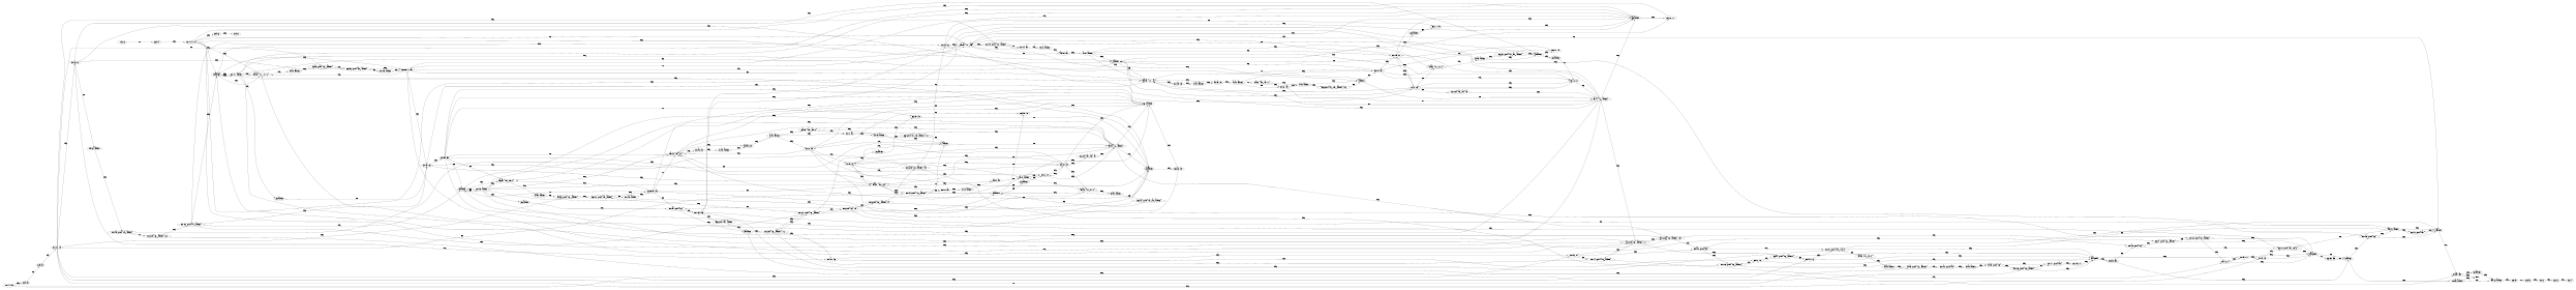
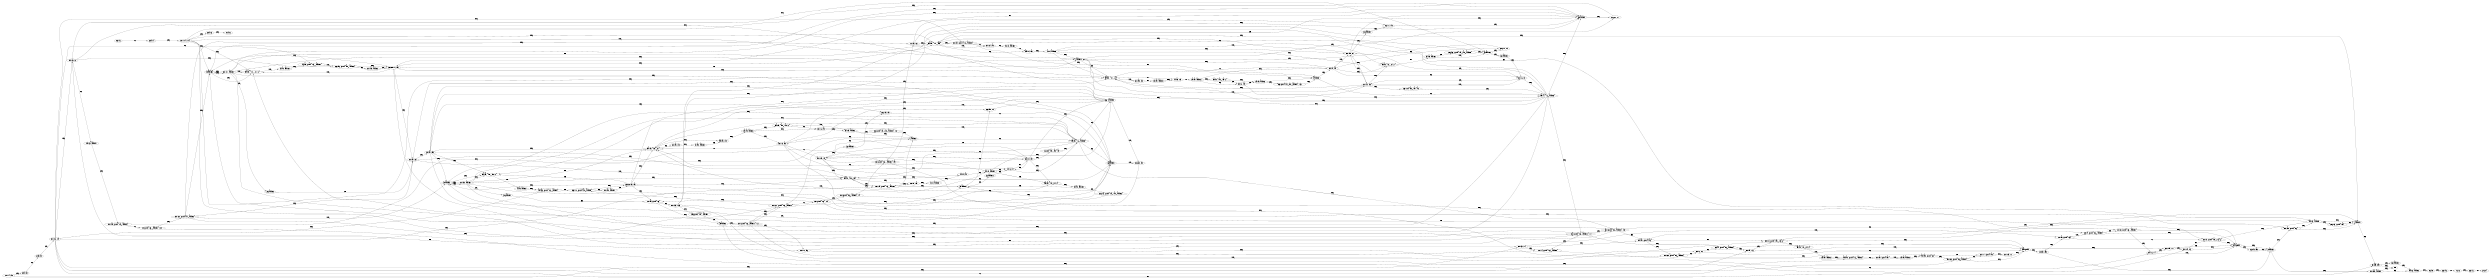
  digraph {
    rankdir=LR
-   n1 [label="push r15"]
+   n1 [label="nop r15"]
    n2 [label="push r14"]
    n3 [label="xor r11d , r11d"]
    n4 [label="push r13"]
    n5 [label="jle address"]
    n6 [label="lea rax , [ r11 + r11 * 2 ]"]
    n7 [label="lea rax , [ r11 + rdx ]"]
    n8 [label="jl address"]
    n9 [label="lea rdx , [ r11 + rsi ]"]
    n10 [label="jge address"]
    n11 [label="mov qword [ rsp + address ] , r11"]
    n12 [label="push r12"]
    n13 [label="mov r11 , address"]
    n14 [label="shl rax , address"]
    n15 [label="mov rdi , qword [ r13 + address ]"]
    n16 [label="mov rsi , rax"]
    n17 [label="add rsi , rax"]
    n18 [label="cmp rcx , r11"]
    n19 [label="mov rax , rdx"]
    n20 [label="add rax , rdx"]
    n21 [label="mov qword [ rsp + address ] , rbx"]
    n22 [label="mov r9 , qword [ rsp + address ]"]
    n23 [label="mov r14 , rdx"]
    n24 [label="push rbp"]
    n25 [label="mov rbp , r14"]
    n26 [label="push rbx"]
    n27 [label="mov r14 , qword [ rsp + address ]"]
    n28 [label="mov rax , qword [ rbp ]"]
    n29 [label="mov rax , qword [ rbp ]"]
    n30 [label="mov r13 , rdi"]
    n31 [label="mov rbp , r8"]
    n32 [label="add rax , qword [ r13 + address ]"]
    n33 [label="mov rdi , qword [ r13 + address ]"]
    n34 [label="add rax , qword [ r13 + address ]"]
    n35 [label="mov rdi , r13"]
    n36 [label="add rax , qword [ r13 + address ]"]
    n37 [label="mov rdi , r13"]
    n38 [label="sub rsp , address"]
    n39 [label="jle address"]
    n40 [label="cmp rbp , qword [ rax + address ]"]
    n41 [label="jl address"]
    n42 [label="mov r12 , rbp"]
    n43 [label="jle address"]
    n44 [label="jl address"]
    n45 [label="mov rsi , rax"]
    n46 [label="cmp r12 , qword [ rax + address ]"]
    n47 [label="mov rsi , qword [ rax + r15 * 8 ]"]
    n48 [label="call symbol"]
    n49 [label="mov rax , qword [ rax ]"]
    n50 [label="mov rsi , qword [ rax + r15 * 8 ]"]
    n51 [label="call symbol"]
    n52 [label="mov rax , qword [ rdi + address ]"]
    n53 [label="cmp r11 , rsi"]
    n54 [label="jmp address"]
    n55 [label="mov rax , address"]
    n56 [label="cmovne r11 , rax"]
    n57 [label="lea r11 , [ r8 + address ]"]
    n58 [label="mov rsi , rax"]
    n59 [label="mov r8 , r12"]
    n60 [label="mov qword [ rsp + address ] , rcx"]
    n61 [label="mov qword [ rsp + address ] , rax"]
    n62 [label="mov rcx , qword [ rdi + address ]"]
    n63 [label="mov rcx , qword [ rsp + address ]"]
    n64 [label="mov rdx , rcx"]
    n65 [label="mov rcx , qword [ rsp + address ]"]
    n66 [label="mov r12 , qword [ rsp + address ]"]
    n67 [label="mov rdx , rcx"]
    n68 [label="jle address"]
    n69 [label="mov r11 , qword [ rax ]"]
    n70 [label="mov qword [ rsp ] , rsi"]
    n71 [label="mov qword [ rsp + address ] , r12"]
    n72 [label="cmp r11 , rdx"]
    n73 [label="mov rsi , rdx"]
-   n74 [label="xor ebx , ebx"]
+   n74 [label="xor rax , ebx"]
    n75 [label="lea rax , [ rbx + rdx ]"]
    n76 [label="mov rsi , rdx"]
    n77 [label="jge address"]
    n78 [label="lea rax , [ rbx + rbx * 2 ]"]
    n79 [label="mov rbx , address"]
    n80 [label="mov qword [ rsp + address ] , r9"]
    n81 [label="mov rax , qword [ rsp ]"]
    n82 [label="mov rax , qword [ rsp ]"]
    n83 [label="cmp rbx , rsi"]
    n84 [label="jmp address"]
    n85 [label="mov rax , address"]
    n86 [label="cmovne rbx , rax"]
    n87 [label="lea rbx , [ r8 + address ]"]
    n88 [label="mov rsi , rax"]
    n89 [label="mov rcx , qword [ rsp + address ]"]
    n90 [label="xor r15d , r15d"]
    n91 [label="jle address"]
    n92 [label="add r15 , address"]
    n93 [label="jl address"]
    n94 [label="mov r8 , r14"]
    n95 [label="add rax , qword [ rcx ]"]
    n96 [label="lea rax , [ rsi + rsi * 2 ]"]
    n97 [label="mov r8 , rsi"]
    n98 [label="mov rdx , rsi"]
    n99 [label="nop word [ rax + rax ] , ax"]
    n100 [label="jmp address"]
    n101 [label="shr rsi , address"]
    n102 [label="sar rsi , address"]
    n103 [label="shl rax , address"]
    n104 [label="jmp address"]
    n105 [label="cmp rbp , qword [ rdi + rax + address ]"]
    n106 [label="cmp rbx , rdx"]
    n107 [label="jl address"]
    n108 [label="lea rdx , [ rbx + rsi ]"]
    n109 [label="add rsi , rax"]
    n110 [label="lea rax , [ rsi + rsi * 2 ]"]
    n111 [label="mov r8 , rsi"]
    n112 [label="mov rdx , rsi"]
    n113 [label="nop word [ rax + rax ] , ax"]
    n114 [label="cmp rcx , rbx"]
    n115 [label="shr rax , address"]
    n116 [label="sar rax , address"]
    n117 [label="shl rax , address"]
    n118 [label="mov rax , rdx"]
    n119 [label="add rax , rdx"]
    n120 [label="mov r9 , qword [ rsp + address ]"]
    n121 [label="jmp address"]
    n122 [label="shr rsi , address"]
    n123 [label="sar rsi , address"]
    n124 [label="shl rax , address"]
    n125 [label="jmp address"]
    n126 [label="cmp r12 , qword [ rdi + rax + address ]"]
    n127 [label="lea rdx , [ rax + rax * 2 ]"]
    n128 [label="mov r8 , rax"]
    n129 [label="shl rdx , address"]
    n130 [label="cmp qword [ rdi + rdx + address ] , rbp"]
    n131 [label="cmp qword [ rax ] , address"]
    n132 [label="xor eax , eax"]
    n133 [label="shr rax , address"]
    n134 [label="sar rax , address"]
    n135 [label="cmp r15 , qword [ rax ]"]
    n136 [label="lea rax , [ rsi + rsi * 2 ]"]
    n137 [label="jmp address"]
    n138 [label=retn]
    n139 [label="add rsp , address"]
    n140 [label="pop rbx"]
    n141 [label="pop rbp"]
    n142 [label="mov rdx , r11"]
    n143 [label="lea rdx , [ rax + rax * 2 ]"]
    n144 [label="mov r8 , rax"]
    n145 [label="shl rdx , address"]
    n146 [label="cmp qword [ rdi + rdx + address ] , r12"]
    n147 [label="pop r12"]
    n148 [label="pop r13"]
    n149 [label="pop r14"]
    n150 [label="mov eax , address"]
    n151 [label="mov ebx , eax"]
    n152 [label="shl rax , address"]
    n153 [label="shl rax , address"]
    n154 [label="mov rdx , r11"]
    n155 [label="je address"]
    n156 [label="cmp ebx , eax"]
    n1 -> n2 [label=CFG]
    n2 -> n3 [label=CFG]
    n3 -> n4 [label=CFG]
    n3 -> n5 [label=DFG]
    n3 -> n6 [label=DFG]
    n3 -> n7 [label=DFG]
    n3 -> n8 [label=DFG]
    n3 -> n9 [label=DFG]
    n3 -> n10 [label=DFG]
    n3 -> n11 [label=DFG]
    n4 -> n12 [label=CFG]
    n5 -> n6 [label=CFG]
    n5 -> n13 [label=CFG]
    n6 -> n14 [label=DFG]
    n7 -> n15 [label=CFG]
    n7 -> n16 [label=DFG]
    n7 -> n17 [label=DFG]
    n8 -> n9 [label=CFG]
    n8 -> n18 [label=CFG]
    n9 -> n19 [label=DFG]
    n9 -> n20 [label=DFG]
    n10 -> n7 [label=CFG]
    n10 -> n18 [label=CFG]
    n11 -> n21 [label=CFG]
    n11 -> n22 [label=DFG]
    n13 -> n5 [label=DFG]
    n13 -> n6 [label=DFG]
    n13 -> n7 [label=DFG]
    n13 -> n8 [label=DFG]
    n13 -> n9 [label=DFG]
    n13 -> n10 [label=DFG]
    n13 -> n11 [label=DFG]
    n13 -> n100 [label=CFG]
    n14 -> n32 [label=DFG]
    n15 -> n16 [label=CFG]
    n15 -> n39 [label=DFG]
    n15 -> n41 [label=DFG]
    n16 -> n101 [label=DFG]
    n17 -> n102 [label=DFG]
    n18 -> n5 [label=CFG]
    n19 -> n115 [label=DFG]
    n20 -> n116 [label=DFG]
    n21 -> n28 [label=CFG]
    n21 -> n120 [label=DFG]
    n22 -> n35 [label=CFG]
    n22 -> n48 [label=DFG]
    n23 -> n24 [label=CFG]
    n23 -> n25 [label=DFG]
    n24 -> n26 [label=CFG]
    n25 -> n27 [label=CFG]
    n25 -> n28 [label=DFG]
    n25 -> n29 [label=DFG]
    n26 -> n30 [label=CFG]
    n27 -> n11 [label=CFG]
    n27 -> n94 [label=DFG]
    n28 -> n47 [label=DFG]
    n28 -> n65 [label=CFG]
    n29 -> n50 [label=DFG]
    n29 -> n120 [label=CFG]
    n30 -> n15 [label=DFG]
    n30 -> n31 [label=CFG]
    n30 -> n32 [label=DFG]
    n30 -> n33 [label=DFG]
    n30 -> n34 [label=DFG]
    n30 -> n35 [label=DFG]
    n30 -> n36 [label=DFG]
    n30 -> n37 [label=DFG]
    n31 -> n38 [label=CFG]
    n31 -> n39 [label=DFG]
    n31 -> n40 [label=DFG]
    n31 -> n41 [label=DFG]
    n31 -> n42 [label=DFG]
    n32 -> n40 [label=DFG]
    n33 -> n43 [label=DFG]
    n33 -> n44 [label=DFG]
    n33 -> n45 [label=CFG]
    n34 -> n46 [label=DFG]
    n35 -> n47 [label=CFG]
    n35 -> n48 [label=DFG]
    n36 -> n49 [label=DFG]
    n37 -> n50 [label=CFG]
    n37 -> n51 [label=DFG]
    n38 -> n52 [label=CFG]
    n39 -> n53 [label=CFG]
    n39 -> n54 [label=CFG]
    n40 -> n55 [label=CFG]
    n40 -> n56 [label=DFG]
    n41 -> n57 [label=CFG]
    n41 -> n58 [label=CFG]
    n42 -> n25 [label=CFG]
    n42 -> n59 [label=DFG]
    n43 -> n83 [label=CFG]
    n43 -> n84 [label=CFG]
    n44 -> n87 [label=CFG]
    n44 -> n88 [label=CFG]
    n45 -> n122 [label=DFG]
    n46 -> n85 [label=CFG]
    n46 -> n86 [label=DFG]
    n47 -> n48 [label=DFG]
    n47 -> n136 [label=DFG]
    n48 -> n142 [label=DFG]
    n48 -> n151 [label=DFG]
    n49 -> n153 [label=DFG]
    n50 -> n51 [label=DFG]
    n51 -> n155 [label=DFG]
    n51 -> n156 [label=CFG]
    n52 -> n60 [label=CFG]
    n52 -> n61 [label=DFG]
    n53 -> n8 [label=CFG]
    n54 -> n97 [label=CFG]
    n55 -> n56 [label=CFG]
    n56 -> n5 [label=DFG]
    n56 -> n6 [label=DFG]
    n56 -> n7 [label=DFG]
    n56 -> n8 [label=DFG]
    n56 -> n9 [label=DFG]
    n56 -> n10 [label=DFG]
    n56 -> n11 [label=DFG]
    n56 -> n67 [label=CFG]
    n57 -> n5 [label=DFG]
    n57 -> n6 [label=DFG]
    n57 -> n7 [label=DFG]
    n57 -> n8 [label=DFG]
    n57 -> n9 [label=DFG]
    n57 -> n10 [label=DFG]
    n57 -> n11 [label=DFG]
    n57 -> n98 [label=CFG]
    n58 -> n8 [label=DFG]
    n58 -> n9 [label=DFG]
    n58 -> n53 [label=CFG]
    n58 -> n96 [label=DFG]
    n58 -> n97 [label=DFG]
    n58 -> n98 [label=DFG]
    n59 -> n22 [label=CFG]
    n59 -> n48 [label=DFG]
    n60 -> n62 [label=CFG]
    n60 -> n63 [label=DFG]
    n61 -> n64 [label=CFG]
    n61 -> n65 [label=DFG]
    n62 -> n5 [label=DFG]
    n62 -> n64 [label=DFG]
    n62 -> n66 [label=CFG]
    n62 -> n67 [label=DFG]
    n62 -> n68 [label=DFG]
    n63 -> n48 [label=DFG]
    n63 -> n69 [label=CFG]
    n64 -> n7 [label=DFG]
    n64 -> n10 [label=DFG]
    n64 -> n72 [label=CFG]
    n64 -> n73 [label=DFG]
    n65 -> n59 [label=CFG]
    n65 -> n95 [label=DFG]
    n66 -> n43 [label=DFG]
    n66 -> n44 [label=DFG]
    n66 -> n46 [label=DFG]
    n66 -> n70 [label=CFG]
    n66 -> n71 [label=DFG]
    n67 -> n74 [label=CFG]
    n67 -> n75 [label=DFG]
    n67 -> n76 [label=DFG]
    n67 -> n77 [label=DFG]
    n68 -> n78 [label=CFG]
    n68 -> n79 [label=CFG]
    n69 -> n154 [label=DFG]
    n70 -> n80 [label=CFG]
    n70 -> n81 [label=DFG]
    n70 -> n82 [label=DFG]
    n71 -> n27 [label=DFG]
    n71 -> n42 [label=CFG]
    n71 -> n66 [label=DFG]
    n72 -> n10 [label=CFG]
    n73 -> n8 [label=DFG]
    n73 -> n9 [label=DFG]
    n73 -> n96 [label=DFG]
    n73 -> n97 [label=DFG]
    n73 -> n98 [label=DFG]
    n73 -> n99 [label=CFG]
    n74 -> n21 [label=DFG]
    n74 -> n68 [label=DFG]
    n74 -> n75 [label=DFG]
    n74 -> n77 [label=DFG]
    n74 -> n78 [label=CFG]
    n74 -> n106 [label=CFG]
    n74 -> n107 [label=DFG]
    n74 -> n108 [label=DFG]
    n75 -> n33 [label=CFG]
    n75 -> n45 [label=DFG]
    n75 -> n109 [label=DFG]
    n76 -> n107 [label=DFG]
    n76 -> n108 [label=DFG]
    n76 -> n110 [label=DFG]
    n76 -> n111 [label=DFG]
    n76 -> n112 [label=DFG]
    n76 -> n113 [label=CFG]
    n77 -> n75 [label=CFG]
    n77 -> n114 [label=CFG]
    n78 -> n117 [label=DFG]
    n79 -> n21 [label=DFG]
    n79 -> n68 [label=DFG]
    n79 -> n75 [label=DFG]
    n79 -> n77 [label=DFG]
    n79 -> n78 [label=DFG]
    n79 -> n107 [label=DFG]
    n79 -> n108 [label=DFG]
    n79 -> n121 [label=CFG]
    n80 -> n61 [label=CFG]
    n80 -> n89 [label=DFG]
    n81 -> n90 [label=CFG]
    n81 -> n91 [label=DFG]
    n82 -> n92 [label=CFG]
    n82 -> n93 [label=DFG]
    n83 -> n107 [label=CFG]
    n84 -> n111 [label=CFG]
    n85 -> n86 [label=CFG]
    n86 -> n68 [label=DFG]
    n86 -> n75 [label=DFG]
    n86 -> n77 [label=DFG]
    n86 -> n78 [label=DFG]
    n86 -> n81 [label=CFG]
    n86 -> n107 [label=DFG]
    n86 -> n108 [label=DFG]
    n87 -> n21 [label=DFG]
    n87 -> n68 [label=DFG]
    n87 -> n75 [label=DFG]
    n87 -> n77 [label=DFG]
    n87 -> n78 [label=DFG]
    n87 -> n107 [label=DFG]
    n87 -> n108 [label=DFG]
    n87 -> n112 [label=CFG]
    n88 -> n83 [label=CFG]
    n88 -> n107 [label=DFG]
    n88 -> n108 [label=DFG]
    n88 -> n110 [label=DFG]
    n88 -> n111 [label=DFG]
    n88 -> n112 [label=DFG]
    n89 -> n51 [label=DFG]
    n89 -> n94 [label=CFG]
    n90 -> n47 [label=DFG]
    n90 -> n50 [label=DFG]
    n90 -> n92 [label=DFG]
    n90 -> n93 [label=DFG]
    n90 -> n131 [label=CFG]
    n91 -> n71 [label=CFG]
    n91 -> n132 [label=CFG]
    n92 -> n47 [label=DFG]
    n92 -> n50 [label=DFG]
    n92 -> n93 [label=DFG]
    n92 -> n135 [label=CFG]
    n93 -> n28 [label=CFG]
    n93 -> n132 [label=CFG]
    n94 -> n51 [label=DFG]
    n94 -> n142 [label=CFG]
    n95 -> n63 [label=CFG]
    n95 -> n69 [label=DFG]
    n96 -> n103 [label=DFG]
    n97 -> n57 [label=DFG]
    n97 -> n73 [label=CFG]
    n98 -> n7 [label=DFG]
    n98 -> n10 [label=DFG]
    n98 -> n73 [label=DFG]
    n98 -> n104 [label=CFG]
    n99 -> n57 [label=CFG]
    n100 -> n67 [label=CFG]
    n101 -> n17 [label=DFG]
    n102 -> n8 [label=DFG]
    n102 -> n9 [label=DFG]
    n102 -> n96 [label=DFG]
    n102 -> n97 [label=DFG]
    n102 -> n98 [label=DFG]
    n103 -> n39 [label=DFG]
    n103 -> n105 [label=CFG]
    n104 -> n72 [label=CFG]
    n105 -> n39 [label=CFG]
    n106 -> n77 [label=CFG]
    n107 -> n108 [label=CFG]
    n107 -> n114 [label=CFG]
    n108 -> n118 [label=DFG]
    n108 -> n119 [label=DFG]
    n109 -> n123 [label=DFG]
    n110 -> n124 [label=DFG]
    n111 -> n76 [label=CFG]
    n111 -> n87 [label=DFG]
    n112 -> n75 [label=DFG]
    n112 -> n76 [label=DFG]
    n112 -> n77 [label=DFG]
    n112 -> n125 [label=CFG]
    n113 -> n87 [label=CFG]
    n114 -> n68 [label=CFG]
    n115 -> n20 [label=DFG]
    n116 -> n58 [label=DFG]
    n116 -> n127 [label=DFG]
    n116 -> n128 [label=DFG]
    n117 -> n34 [label=DFG]
    n118 -> n133 [label=DFG]
    n119 -> n134 [label=DFG]
    n120 -> n51 [label=DFG]
    n120 -> n89 [label=CFG]
    n121 -> n81 [label=CFG]
    n122 -> n109 [label=DFG]
    n123 -> n107 [label=DFG]
    n123 -> n108 [label=DFG]
    n123 -> n110 [label=DFG]
    n123 -> n111 [label=DFG]
    n123 -> n112 [label=DFG]
    n124 -> n43 [label=DFG]
    n124 -> n126 [label=CFG]
    n125 -> n106 [label=CFG]
    n126 -> n43 [label=CFG]
    n127 -> n128 [label=CFG]
    n127 -> n129 [label=DFG]
    n128 -> n57 [label=DFG]
    n128 -> n129 [label=CFG]
    n129 -> n41 [label=DFG]
    n129 -> n130 [label=CFG]
    n130 -> n41 [label=CFG]
    n131 -> n91 [label=CFG]
    n132 -> n137 [label=CFG]
    n132 -> n138 [label=DFG]
    n133 -> n119 [label=DFG]
    n134 -> n88 [label=DFG]
    n134 -> n143 [label=DFG]
    n134 -> n144 [label=DFG]
    n135 -> n93 [label=CFG]
    n136 -> n152 [label=DFG]
    n137 -> n139 [label=CFG]
    n139 -> n140 [label=CFG]
    n140 -> n141 [label=CFG]
    n141 -> n147 [label=CFG]
    n142 -> n37 [label=CFG]
    n142 -> n51 [label=DFG]
    n143 -> n144 [label=CFG]
    n143 -> n145 [label=DFG]
    n144 -> n87 [label=DFG]
    n144 -> n145 [label=CFG]
    n145 -> n44 [label=DFG]
    n145 -> n146 [label=CFG]
    n146 -> n44 [label=CFG]
    n147 -> n148 [label=CFG]
    n148 -> n149 [label=CFG]
    n150 -> n138 [label=DFG]
    n150 -> n139 [label=CFG]
    n151 -> n29 [label=CFG]
    n151 -> n155 [label=DFG]
    n152 -> n36 [label=DFG]
    n153 -> n95 [label=DFG]
    n154 -> n48 [label=DFG]
    n155 -> n82 [label=CFG]
    n155 -> n150 [label=CFG]
    n156 -> n155 [label=CFG]
  }
